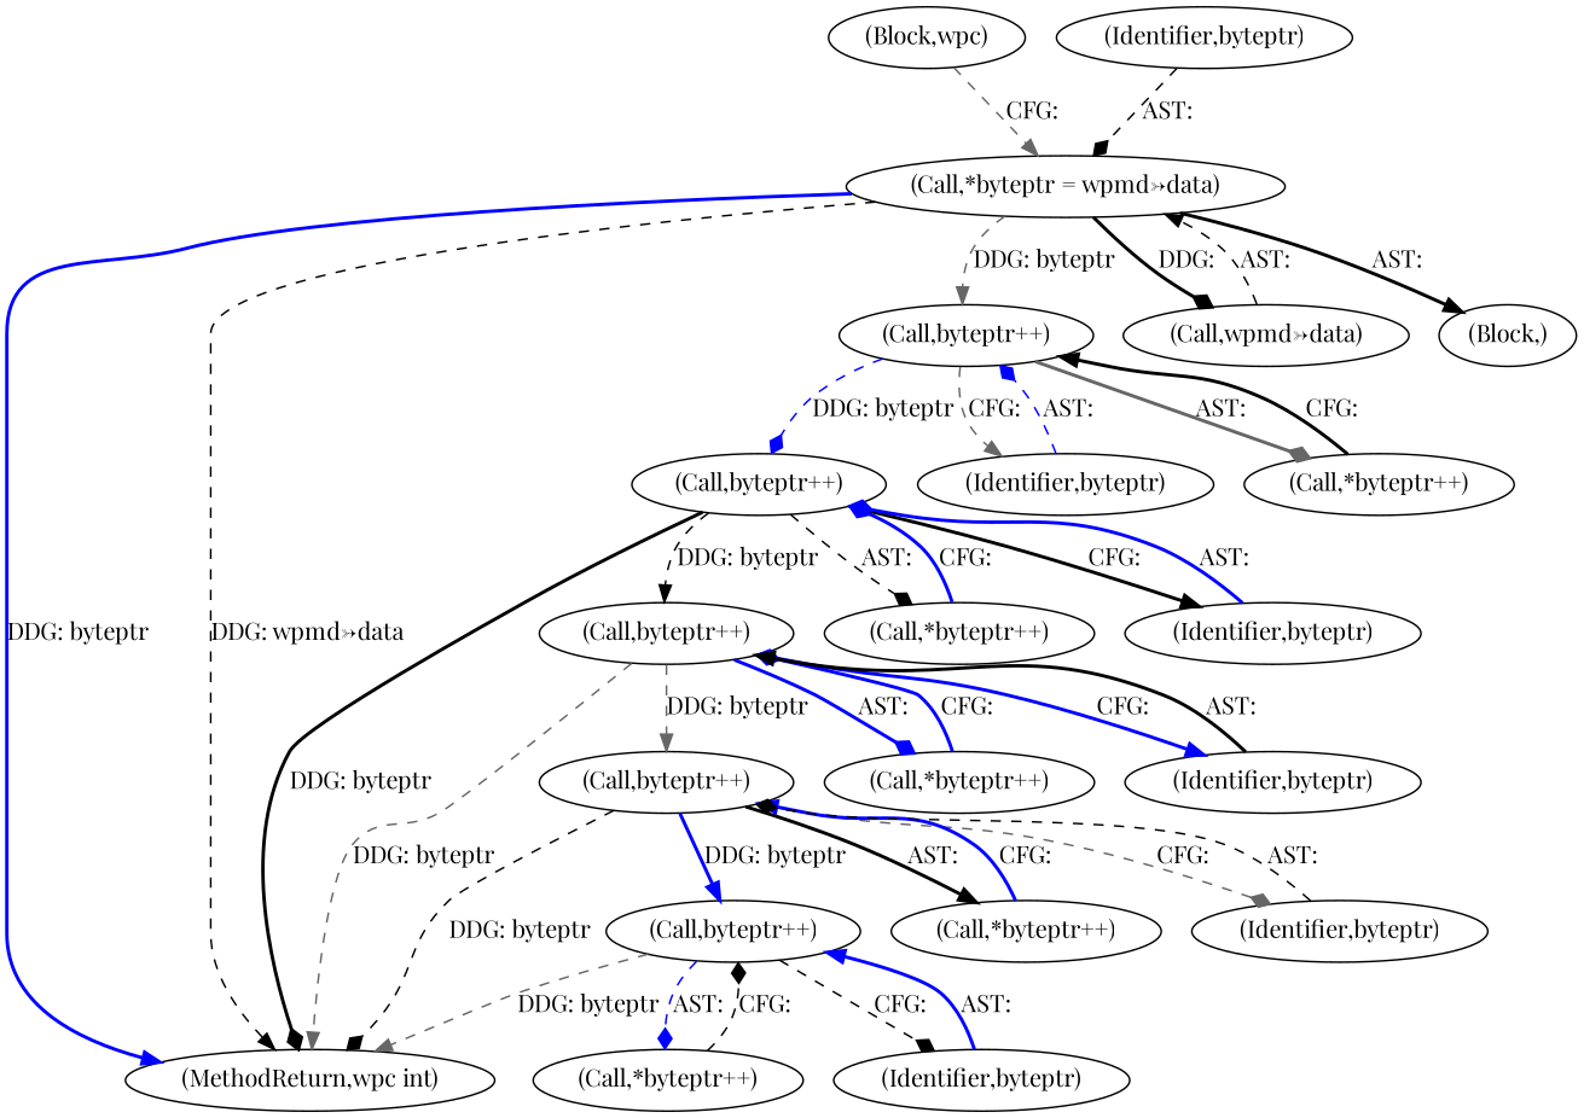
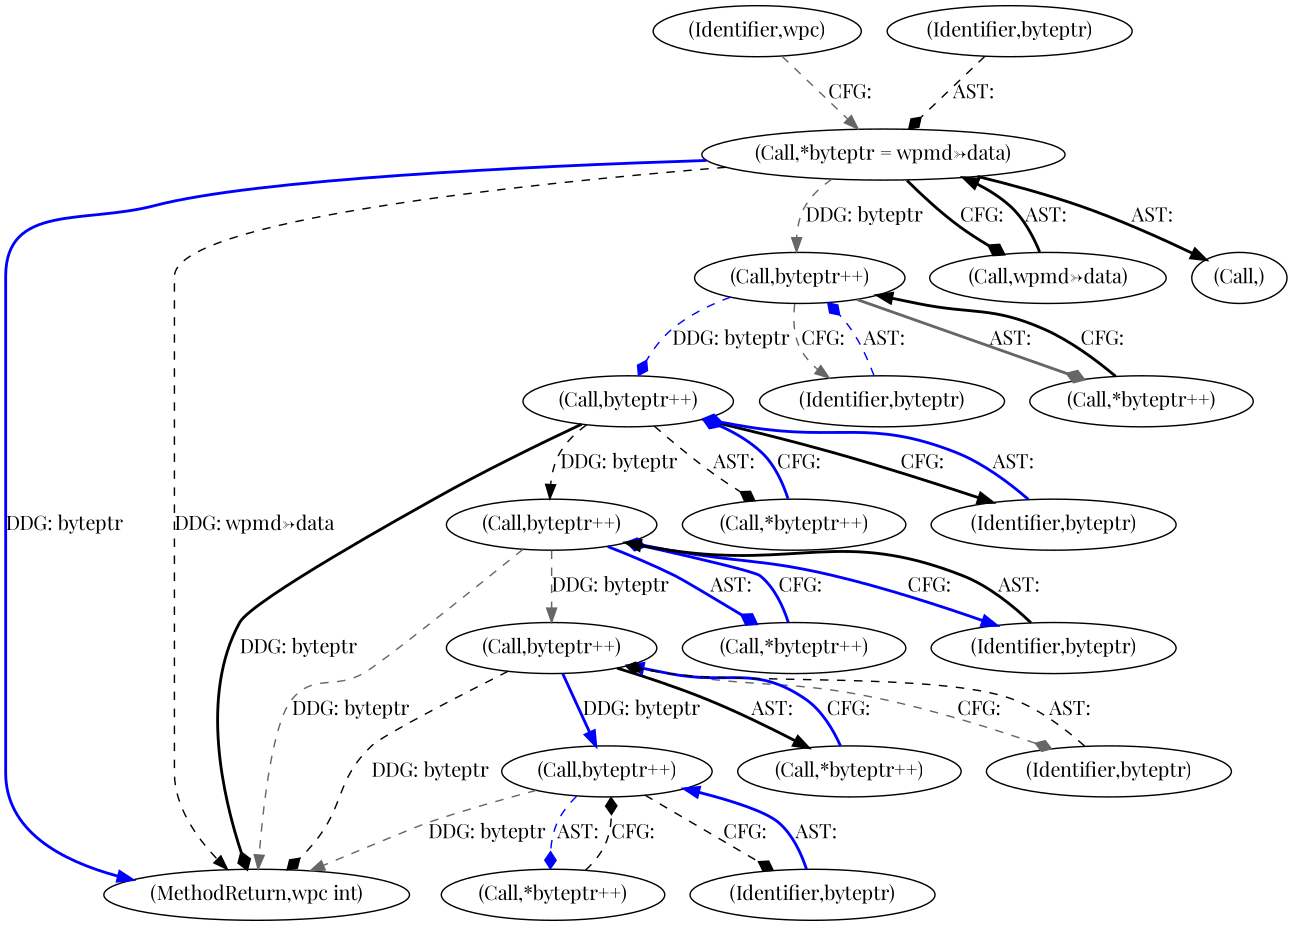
  digraph {
    fontname="Playfair Display"
    node [fontname="Playfair Display"]
    edge [arrowhead=normal color=black fontname="Playfair Display" style=dashed]
    n1 [label="(Call,*byteptr = wpmd->data)"]
    n2 [label="(Call,byteptr++)"]
    n3 [label="(MethodReturn,wpc int)"]
    n4 [label="(Call,wpmd->data)"]
-   n5 [label="(Block,)"]
+   n5 [label="(Call,)"]
    n6 [label="(Call,byteptr++)"]
    n7 [label="(Identifier,byteptr)"]
    n8 [label="(Call,*byteptr++)"]
    n9 [label="(Call,byteptr++)"]
    n10 [label="(Call,*byteptr++)"]
    n11 [label="(Identifier,byteptr)"]
    n12 [label="(Call,byteptr++)"]
    n13 [label="(Call,*byteptr++)"]
    n14 [label="(Identifier,byteptr)"]
    n15 [label="(Call,byteptr++)"]
    n16 [label="(Call,*byteptr++)"]
    n17 [label="(Identifier,byteptr)"]
    n18 [label="(Call,*byteptr++)"]
    n19 [label="(Identifier,byteptr)"]
-   n20 [label="(Block,wpc)"]
+   n20 [label="(Identifier,wpc)"]
    n21 [label="(Identifier,byteptr)"]
    n1 -> n2 [color=gray40 label="DDG: byteptr"]
    n1 -> n3 [color=blue label="DDG: byteptr" style=bold]
    n1 -> n3 [label="DDG: wpmd->data"]
-   n1 -> n4 [arrowhead=diamond label="DDG: " style=bold]
+   n1 -> n4 [arrowhead=diamond label="CFG: " style=bold]
    n1 -> n5 [label="AST: " style=bold]
    n2 -> n6 [arrowhead=diamond color=blue label="DDG: byteptr"]
    n2 -> n7 [color=gray40 label="CFG: "]
    n2 -> n8 [arrowhead=diamond color=gray40 label="AST: " style=bold]
-   n4 -> n1 [label="AST: "]
+   n4 -> n1 [label="AST: " style=bold]
    n6 -> n3 [arrowhead=diamond label="DDG: byteptr" style=bold]
    n6 -> n9 [label="DDG: byteptr"]
    n6 -> n10 [arrowhead=diamond label="AST: "]
    n6 -> n11 [label="CFG: " style=bold]
    n7 -> n2 [arrowhead=diamond color=blue label="AST: "]
    n8 -> n2 [label="CFG: " style=bold]
    n9 -> n3 [color=gray40 label="DDG: byteptr"]
    n9 -> n12 [color=gray40 label="DDG: byteptr"]
    n9 -> n13 [arrowhead=diamond color=blue label="AST: " style=bold]
    n9 -> n14 [color=blue label="CFG: " style=bold]
    n10 -> n6 [arrowhead=diamond color=blue label="CFG: " style=bold]
    n11 -> n6 [arrowhead=diamond color=blue label="AST: " style=bold]
    n12 -> n3 [arrowhead=diamond label="DDG: byteptr"]
    n12 -> n15 [color=blue label="DDG: byteptr" style=bold]
    n12 -> n16 [label="AST: " style=bold]
    n12 -> n17 [arrowhead=diamond color=gray40 label="CFG: "]
    n13 -> n9 [arrowhead=diamond color=blue label="CFG: " style=bold]
    n14 -> n9 [label="AST: " style=bold]
    n15 -> n3 [color=gray40 label="DDG: byteptr"]
    n15 -> n18 [arrowhead=diamond color=blue label="AST: "]
    n15 -> n19 [arrowhead=diamond label="CFG: "]
    n16 -> n12 [color=blue label="CFG: " style=bold]
    n17 -> n12 [arrowhead=diamond label="AST: "]
    n18 -> n15 [arrowhead=diamond label="CFG: "]
    n19 -> n15 [color=blue label="AST: " style=bold]
    n20 -> n1 [color=gray40 label="CFG: "]
    n21 -> n1 [arrowhead=diamond label="AST: "]
  }
